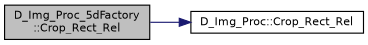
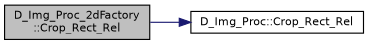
  digraph {
    rankdir=LR
    node [color=black fontname=Helvetica fontsize=10 shape=record style=filled]
-   n1 [fillcolor=grey75 fontcolor=black height=0.2 label="D_Img_Proc_5dFactory\l::Crop_Rect_Rel" width=0.4]
+   n1 [fillcolor=grey75 fontcolor=black height=0.2 label="D_Img_Proc_2dFactory\l::Crop_Rect_Rel" width=0.4]
    n2 [fillcolor=white height=0.2 label="D_Img_Proc::Crop_Rect_Rel" width=0.4]
    n1 -> n2 [color=midnightblue fontname=Helvetica fontsize=10 labelfontname=Helvetica labelfontsize=10 style=solid]
  }
